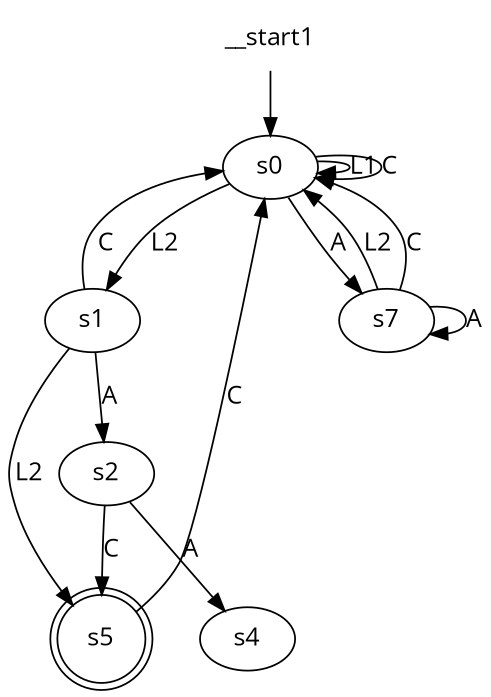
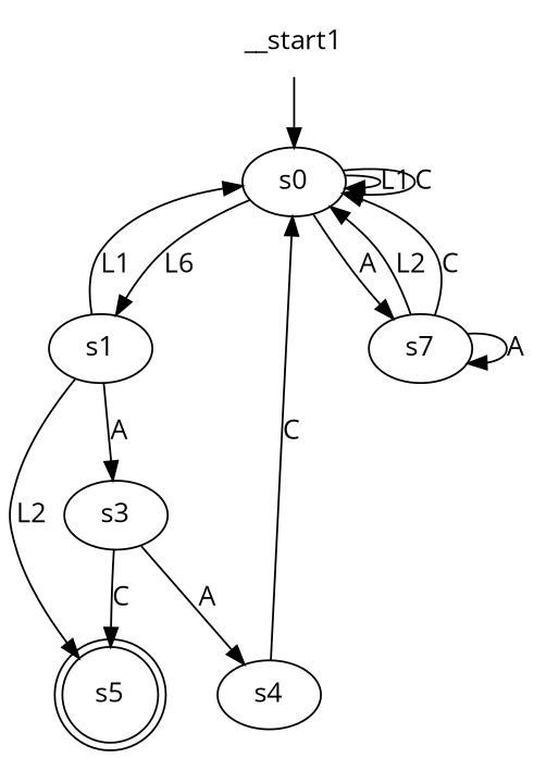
  digraph {
    fontname="Open Sans"
    node [fontname="Open Sans"]
    edge [fontname="Open Sans"]
    n1 [label=s0]
    n2 [label=s1]
    n3 [label=s7]
-   n4 [label=s2]
+   n4 [label=s3]
    n5 [label=s5 shape=doublecircle]
    n6 [label=s4]
    n7 [label=__start1 shape=none]
    n1 -> n1 [label=L1]
    n1 -> n1 [label=C]
-   n1 -> n2 [label=L2]
+   n1 -> n2 [label=L6]
    n1 -> n3 [label=A]
-   n2 -> n1 [label=C]
+   n2 -> n1 [label=L1]
    n2 -> n4 [label=A]
    n2 -> n5 [label=L2]
    n3 -> n1 [label=L2]
    n3 -> n1 [label=C]
    n3 -> n3 [label=A]
    n4 -> n5 [label=C]
    n4 -> n6 [label=A]
-   n5 -> n1 [label=C]
+   n6 -> n1 [label=C]
    n7 -> n1
  }
